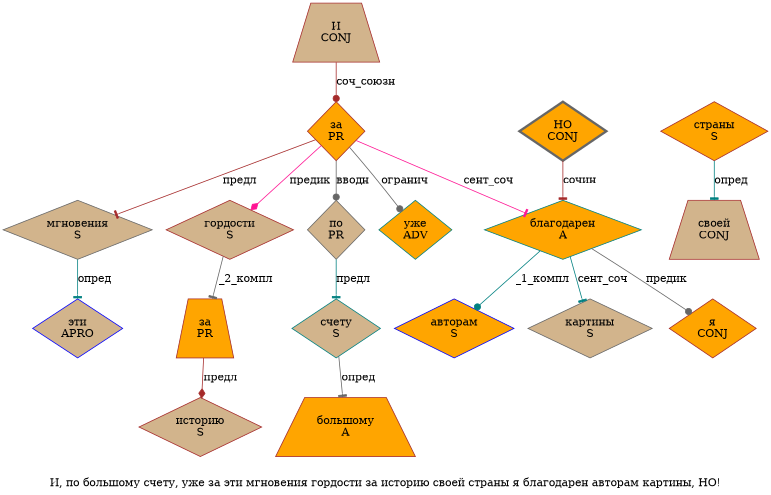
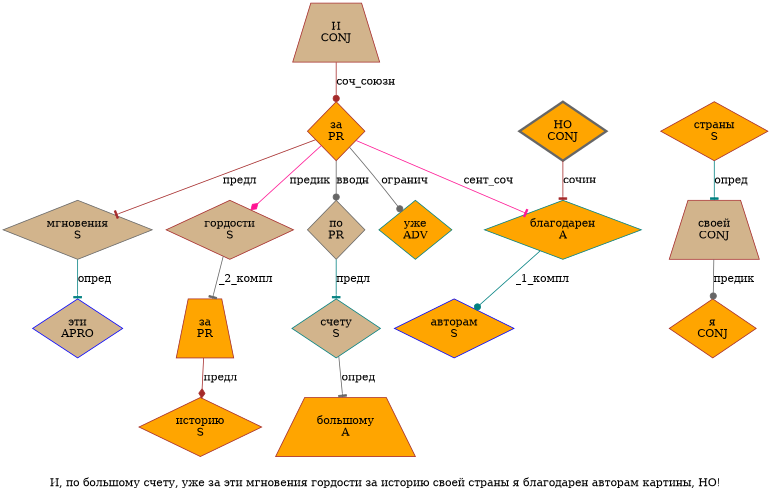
  digraph {
    label="И, по большому счету, уже за эти мгновения гордости за историю своей страны я благодарен авторам картины, НО!"
    node [color=brown fillcolor=orange penwidth=1 shape=diamond style=filled]
    edge [arrowhead=tee color=gray40]
    n1 [fillcolor=tan label="И\nCONJ" shape=trapezium]
    n2 [label="за\nPR"]
    n3 [color=gray40 fillcolor=tan label="по\nPR"]
    n4 [color=teal label="уже\nADV"]
    n5 [color=gray40 fillcolor=tan label="мгновения\nS"]
    n6 [fillcolor=tan label="гордости\nS"]
    n7 [color=teal label="благодарен\nA"]
    n8 [color=teal fillcolor=tan label="счету\nS"]
    n9 [label="большому\nA" shape=trapezium]
    n10 [color=blue fillcolor=tan label="эти\nAPRO"]
    n11 [label="за\nPR" shape=trapezium]
    n12 [label="я\nCONJ"]
    n13 [color=blue label="авторам\nS"]
-   n14 [color=gray40 fillcolor=tan label="картины\nS"]
-   n15 [fillcolor=tan label="историю\nS"]
+   n15 [label="историю\nS"]
    n16 [label="страны\nS"]
    n17 [fillcolor=tan label="своей\nCONJ" shape=trapezium]
    n18 [color=gray40 label="НО\nCONJ" penwidth=3]
    n1 -> n2 [arrowhead=dot color=brown label="соч_союзн"]
    n2 -> n3 [arrowhead=dot label="вводн"]
    n2 -> n4 [arrowhead=dot label="огранич"]
    n2 -> n5 [color=brown label="предл"]
    n2 -> n6 [arrowhead=diamond color=deeppink label="предик"]
    n2 -> n7 [color=deeppink label="сент_соч"]
    n3 -> n8 [color=teal label="предл"]
    n5 -> n10 [color=teal label="опред"]
    n6 -> n11 [label="_2_компл"]
-   n7 -> n12 [arrowhead=dot label="предик"]
+   n17 -> n12 [arrowhead=dot label="предик"]
    n7 -> n13 [arrowhead=dot color=teal label="_1_компл"]
-   n7 -> n14 [color=teal label="сент_соч"]
    n8 -> n9 [label="опред"]
    n11 -> n15 [arrowhead=diamond color=brown label="предл"]
    n16 -> n17 [color=teal label="опред"]
    n18 -> n7 [color=brown label="сочин"]
  }
